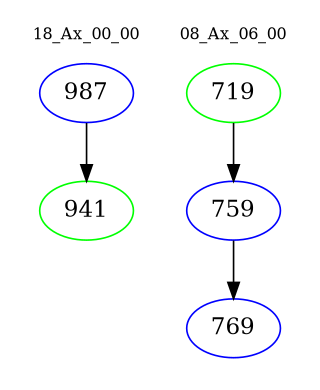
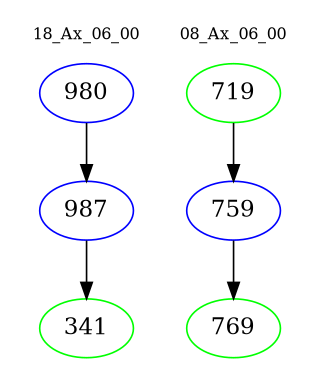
  digraph {
    node [color=blue]
    edge [color=black]
-   n2 [color=green label=941]
+   n1 [label=980]
+   n2 [color=green label=341]
    n3 [label=987]
    n4 [label=759]
    n5 [color=green label=719]
-   n6 [label=769]
+   n6 [color=green label=769]
    subgraph cluster_1 {
      color=white
      fontsize=10
-     label="18_Ax_00_00"
+     label="18_Ax_06_00"
+     n1
      n2
      n3
    }
    subgraph cluster_2 {
      color=white
      fontsize=10
      label="08_Ax_06_00"
      n4
      n5
      n6
    }
+   n1 -> n3
    n3 -> n2
    n4 -> n6
    n5 -> n4
  }
